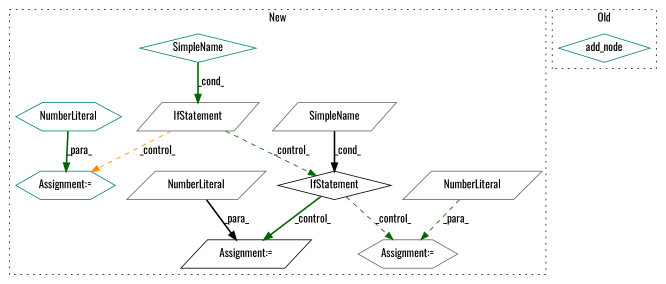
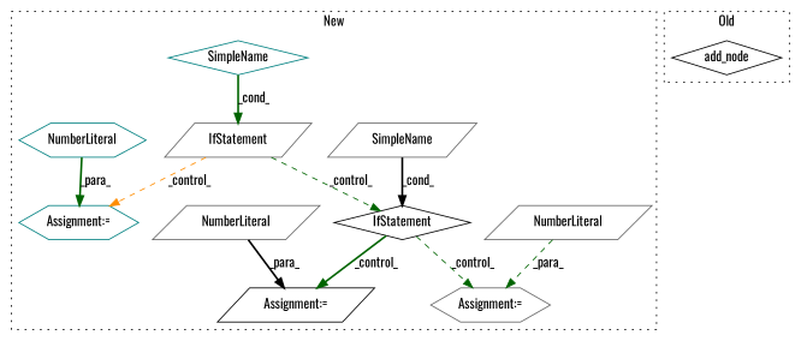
  digraph {
    fontname=Oswald
    node [a=7 l=1 shape=parallelogram color=gray40 fontname=Oswald]
    edge [color=darkgreen style=bold fontname=Oswald]
    n1 [a=25 l="10,2" label=IfStatement s="5107,5129"]
    n2 [label="Assignment:=" s=5219 color=black]
    n3 [a=42 label=SimpleName shape=diamond color=teal l=""]
    n4 [a=34 l=3 label=NumberLiteral s=5220]
    n5 [label="Assignment:=" s=5259 shape=hexagon]
    n6 [a=34 l=3 label=NumberLiteral s=5260]
    n7 [a=42 label=SimpleName l=""]
    n8 [a=25 l="10,2" label=IfStatement s="5177,5197" shape=diamond color=black]
    n9 [label="Assignment:=" s=5151 shape=hexagon color=teal]
    n10 [a=34 l=3 label=NumberLiteral s=5152 shape=hexagon color=teal]
-   n11 [a=32 l="9,1" label=add_node s="4802,4812" shape=diamond color=teal]
+   n11 [a=32 l="9,1" label=add_node s="4802,4812" shape=diamond color=black]
    subgraph cluster_1 {
      label=New
      style=dotted
      n1
      n2
      n3
      n4
      n5
      n6
      n7
      n8
      n9
      n10
    }
    subgraph cluster_2 {
      label=Old
      style=dotted
      n11
    }
    n1 -> n8 [label=_control_ style=dashed]
    n1 -> n9 [label=_control_ color=darkorange style=dashed]
    n3 -> n1 [label=_cond_]
    n4 -> n2 [label=_para_ color=black]
    n6 -> n5 [label=_para_ style=dashed]
    n7 -> n8 [label=_cond_ color=black]
    n8 -> n2 [label=_control_]
    n8 -> n5 [label=_control_ style=dashed]
    n10 -> n9 [label=_para_]
  }
